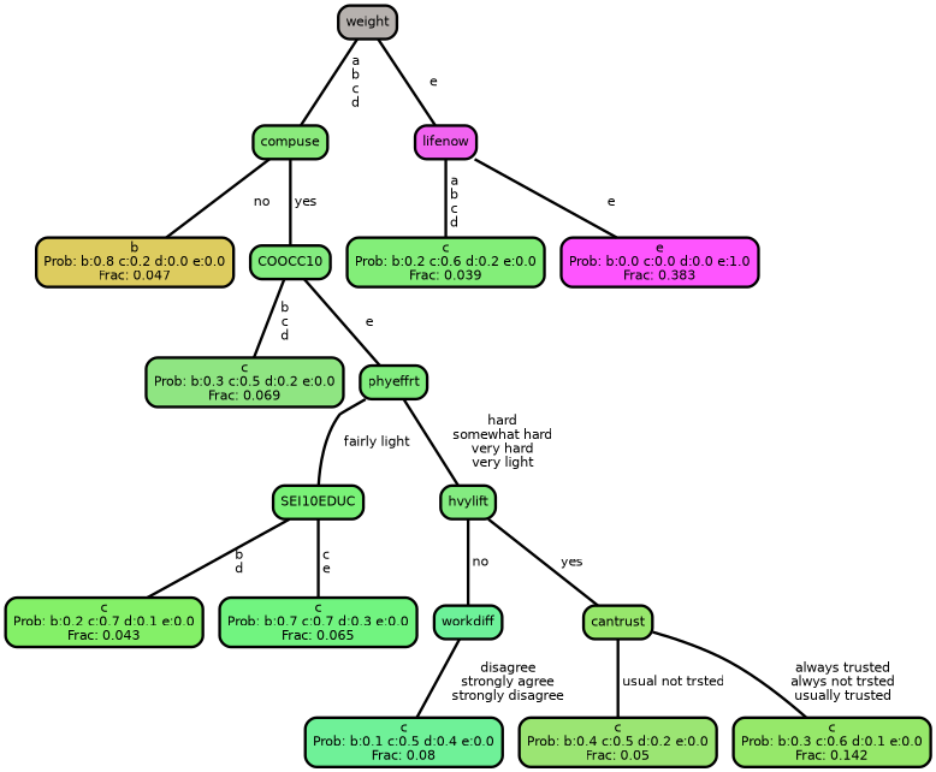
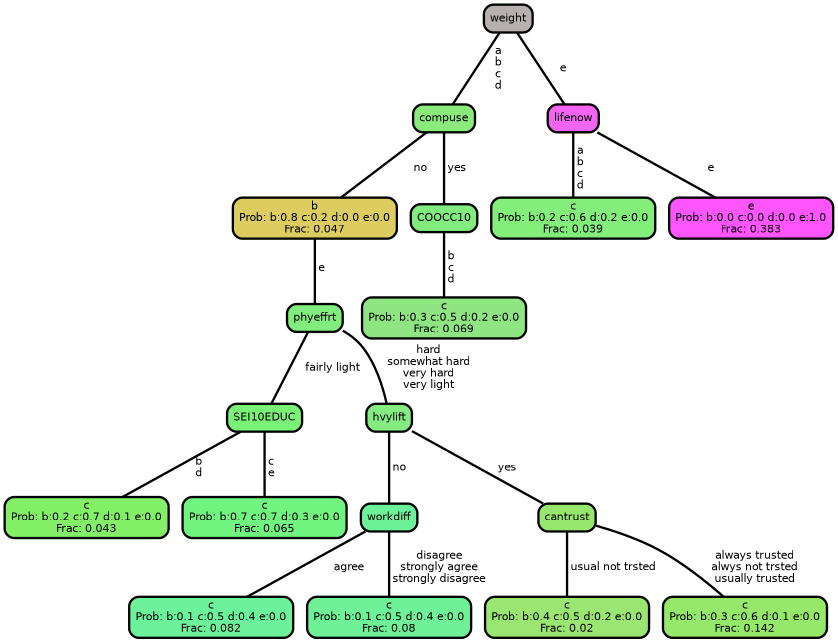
  graph {
    ranksep="0 equally"
    splines=straight
    node [color=black fontcolor=black fontname=helvetica penwidth=3 shape=box style="filled, rounded"]
    edge [color=black fontname=helvetica penwidth=3]
    n1 [fillcolor="#ddcc5f" label="b\nProb: b:0.8 c:0.2 d:0.0 e:0.0\nFrac: 0.047"]
    n2 [fillcolor="#8aea7c" label=compuse]
    n3 [fillcolor="#83ec7f" label=COOCC10]
    n4 [fillcolor="#8fe582" label="c\nProb: b:0.3 c:0.5 d:0.2 e:0.0\nFrac: 0.069"]
    n5 [fillcolor="#81ed7e" label=phyeffrt]
    n6 [fillcolor="#79f277" label=SEI10EDUC]
    n7 [fillcolor="#84ec81" label=hvylift]
    n8 [fillcolor="#84f068" label="c\nProb: b:0.2 c:0.7 d:0.1 e:0.0\nFrac: 0.043"]
    n9 [fillcolor="#71f480" label="c\nProb: b:0.7 c:0.7 d:0.3 e:0.0\nFrac: 0.065"]
    n10 [fillcolor="#6df199" label=workdiff]
    n11 [fillcolor="#97e76c" label=cantrust]
+   n12 [fillcolor="#6cf29a" label="c\nProb: b:0.1 c:0.5 d:0.4 e:0.0\nFrac: 0.082"]
    n13 [fillcolor="#6ff198" label="c\nProb: b:0.1 c:0.5 d:0.4 e:0.0\nFrac: 0.08"]
-   n14 [fillcolor="#9be573" label="c\nProb: b:0.4 c:0.5 d:0.2 e:0.0\nFrac: 0.05"]
+   n14 [fillcolor="#9be573" label="c\nProb: b:0.4 c:0.5 d:0.2 e:0.0\nFrac: 0.02"]
    n15 [fillcolor="#96e86a" label="c\nProb: b:0.3 c:0.6 d:0.1 e:0.0\nFrac: 0.142"]
    n16 [fillcolor="#b6b1ae" label=weight]
    n17 [fillcolor="#f264f1" label=lifenow]
    n18 [fillcolor="#83ee79" label="c\nProb: b:0.2 c:0.6 d:0.2 e:0.0\nFrac: 0.039"]
    n19 [fillcolor="#fe55fe" label="e\nProb: b:0.0 c:0.0 d:0.0 e:1.0\nFrac: 0.383"]
    subgraph sub_1 {
      rank=same
    }
    n2 -- n1 [label=" no"]
    n2 -- n3 [label=" yes"]
    n3 -- n4 [label=" b\n c\n d"]
-   n3 -- n5 [label=" e"]
+   n1 -- n5 [label=" e"]
    n5 -- n6 [label=" fairly light"]
    n5 -- n7 [label=" hard\n somewhat hard\n very hard\n very light"]
    n6 -- n8 [label=" b\n d"]
    n6 -- n9 [label=" c\n e"]
    n7 -- n10 [label=" no"]
    n7 -- n11 [label=" yes"]
+   n10 -- n12 [label=" agree"]
    n10 -- n13 [label=" disagree\n strongly agree\n strongly disagree"]
    n11 -- n14 [label=" usual not trsted"]
    n11 -- n15 [label=" always trusted\n alwys not trsted\n usually trusted"]
    n16 -- n2 [label=" a\n b\n c\n d"]
    n16 -- n17 [label=" e"]
    n17 -- n18 [label=" a\n b\n c\n d"]
    n17 -- n19 [label=" e"]
  }
